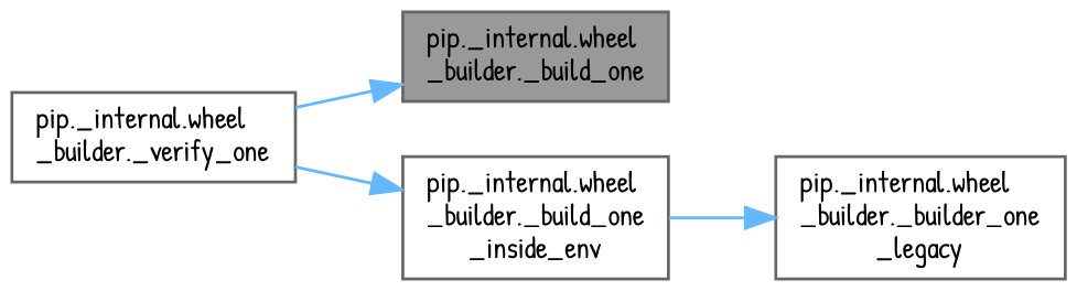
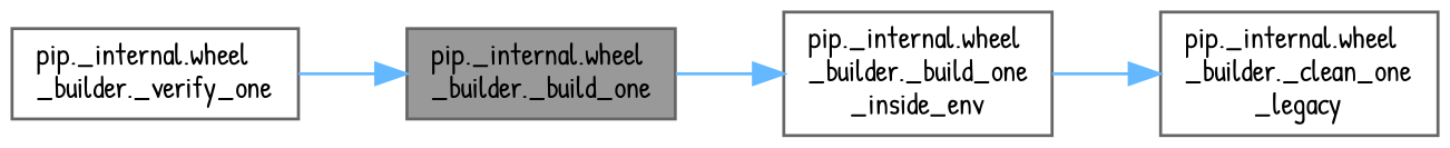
  digraph {
    fontname="Patrick Hand"
    rankdir=LR
    node [color=grey40 fillcolor=white fontname="Patrick Hand" fontsize=10 shape=box style=filled]
    edge [color=steelblue1 fontname="Patrick Hand" fontsize=10 labelfontname=Helvetica labelfontsize=10 style=solid]
    n1 [color=gray40 fillcolor=grey60 fontcolor=black height=0.2 label="pip._internal.wheel\l_builder._build_one" width=0.4]
    n2 [height=0.2 label="pip._internal.wheel\l_builder._build_one\l_inside_env" width=0.4]
-   n3 [height=0.2 label="pip._internal.wheel\l_builder._builder_one\l_legacy" width=0.4]
+   n3 [height=0.2 label="pip._internal.wheel\l_builder._clean_one\l_legacy" width=0.4]
    n4 [height=0.2 label="pip._internal.wheel\l_builder._verify_one" width=0.4]
-   n4 -> n2
+   n1 -> n2
    n2 -> n3
    n4 -> n1
  }
